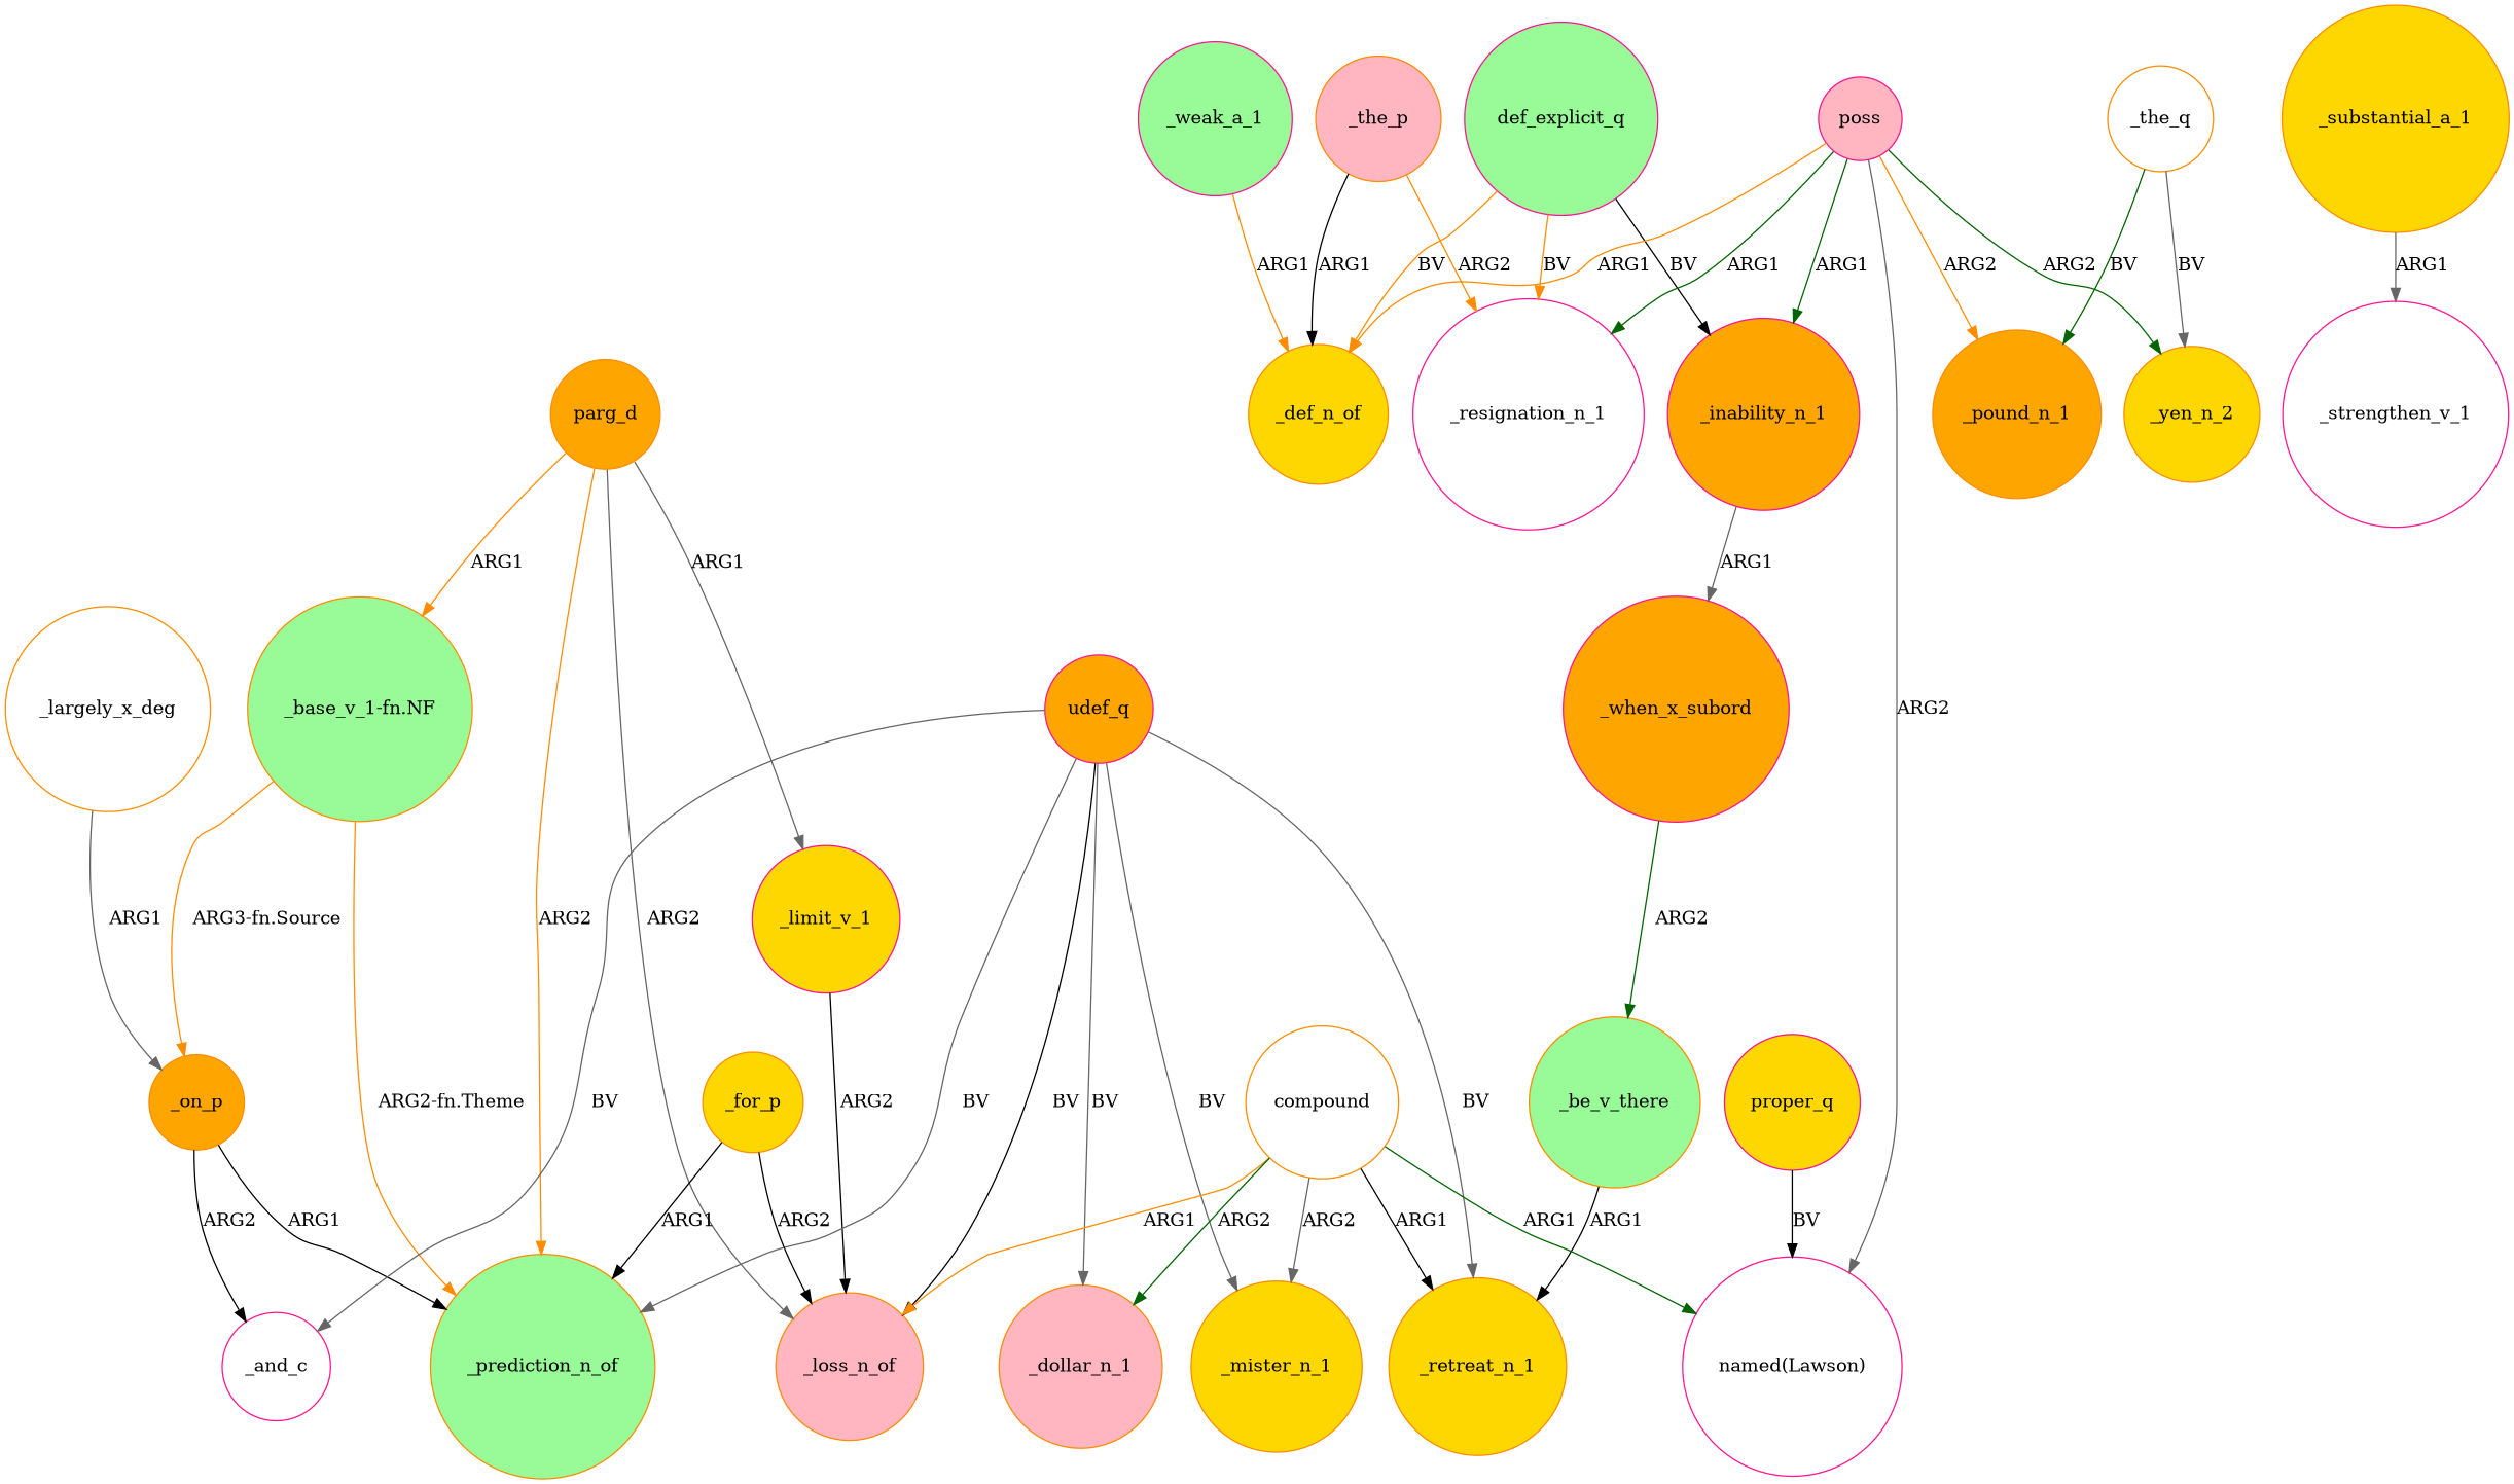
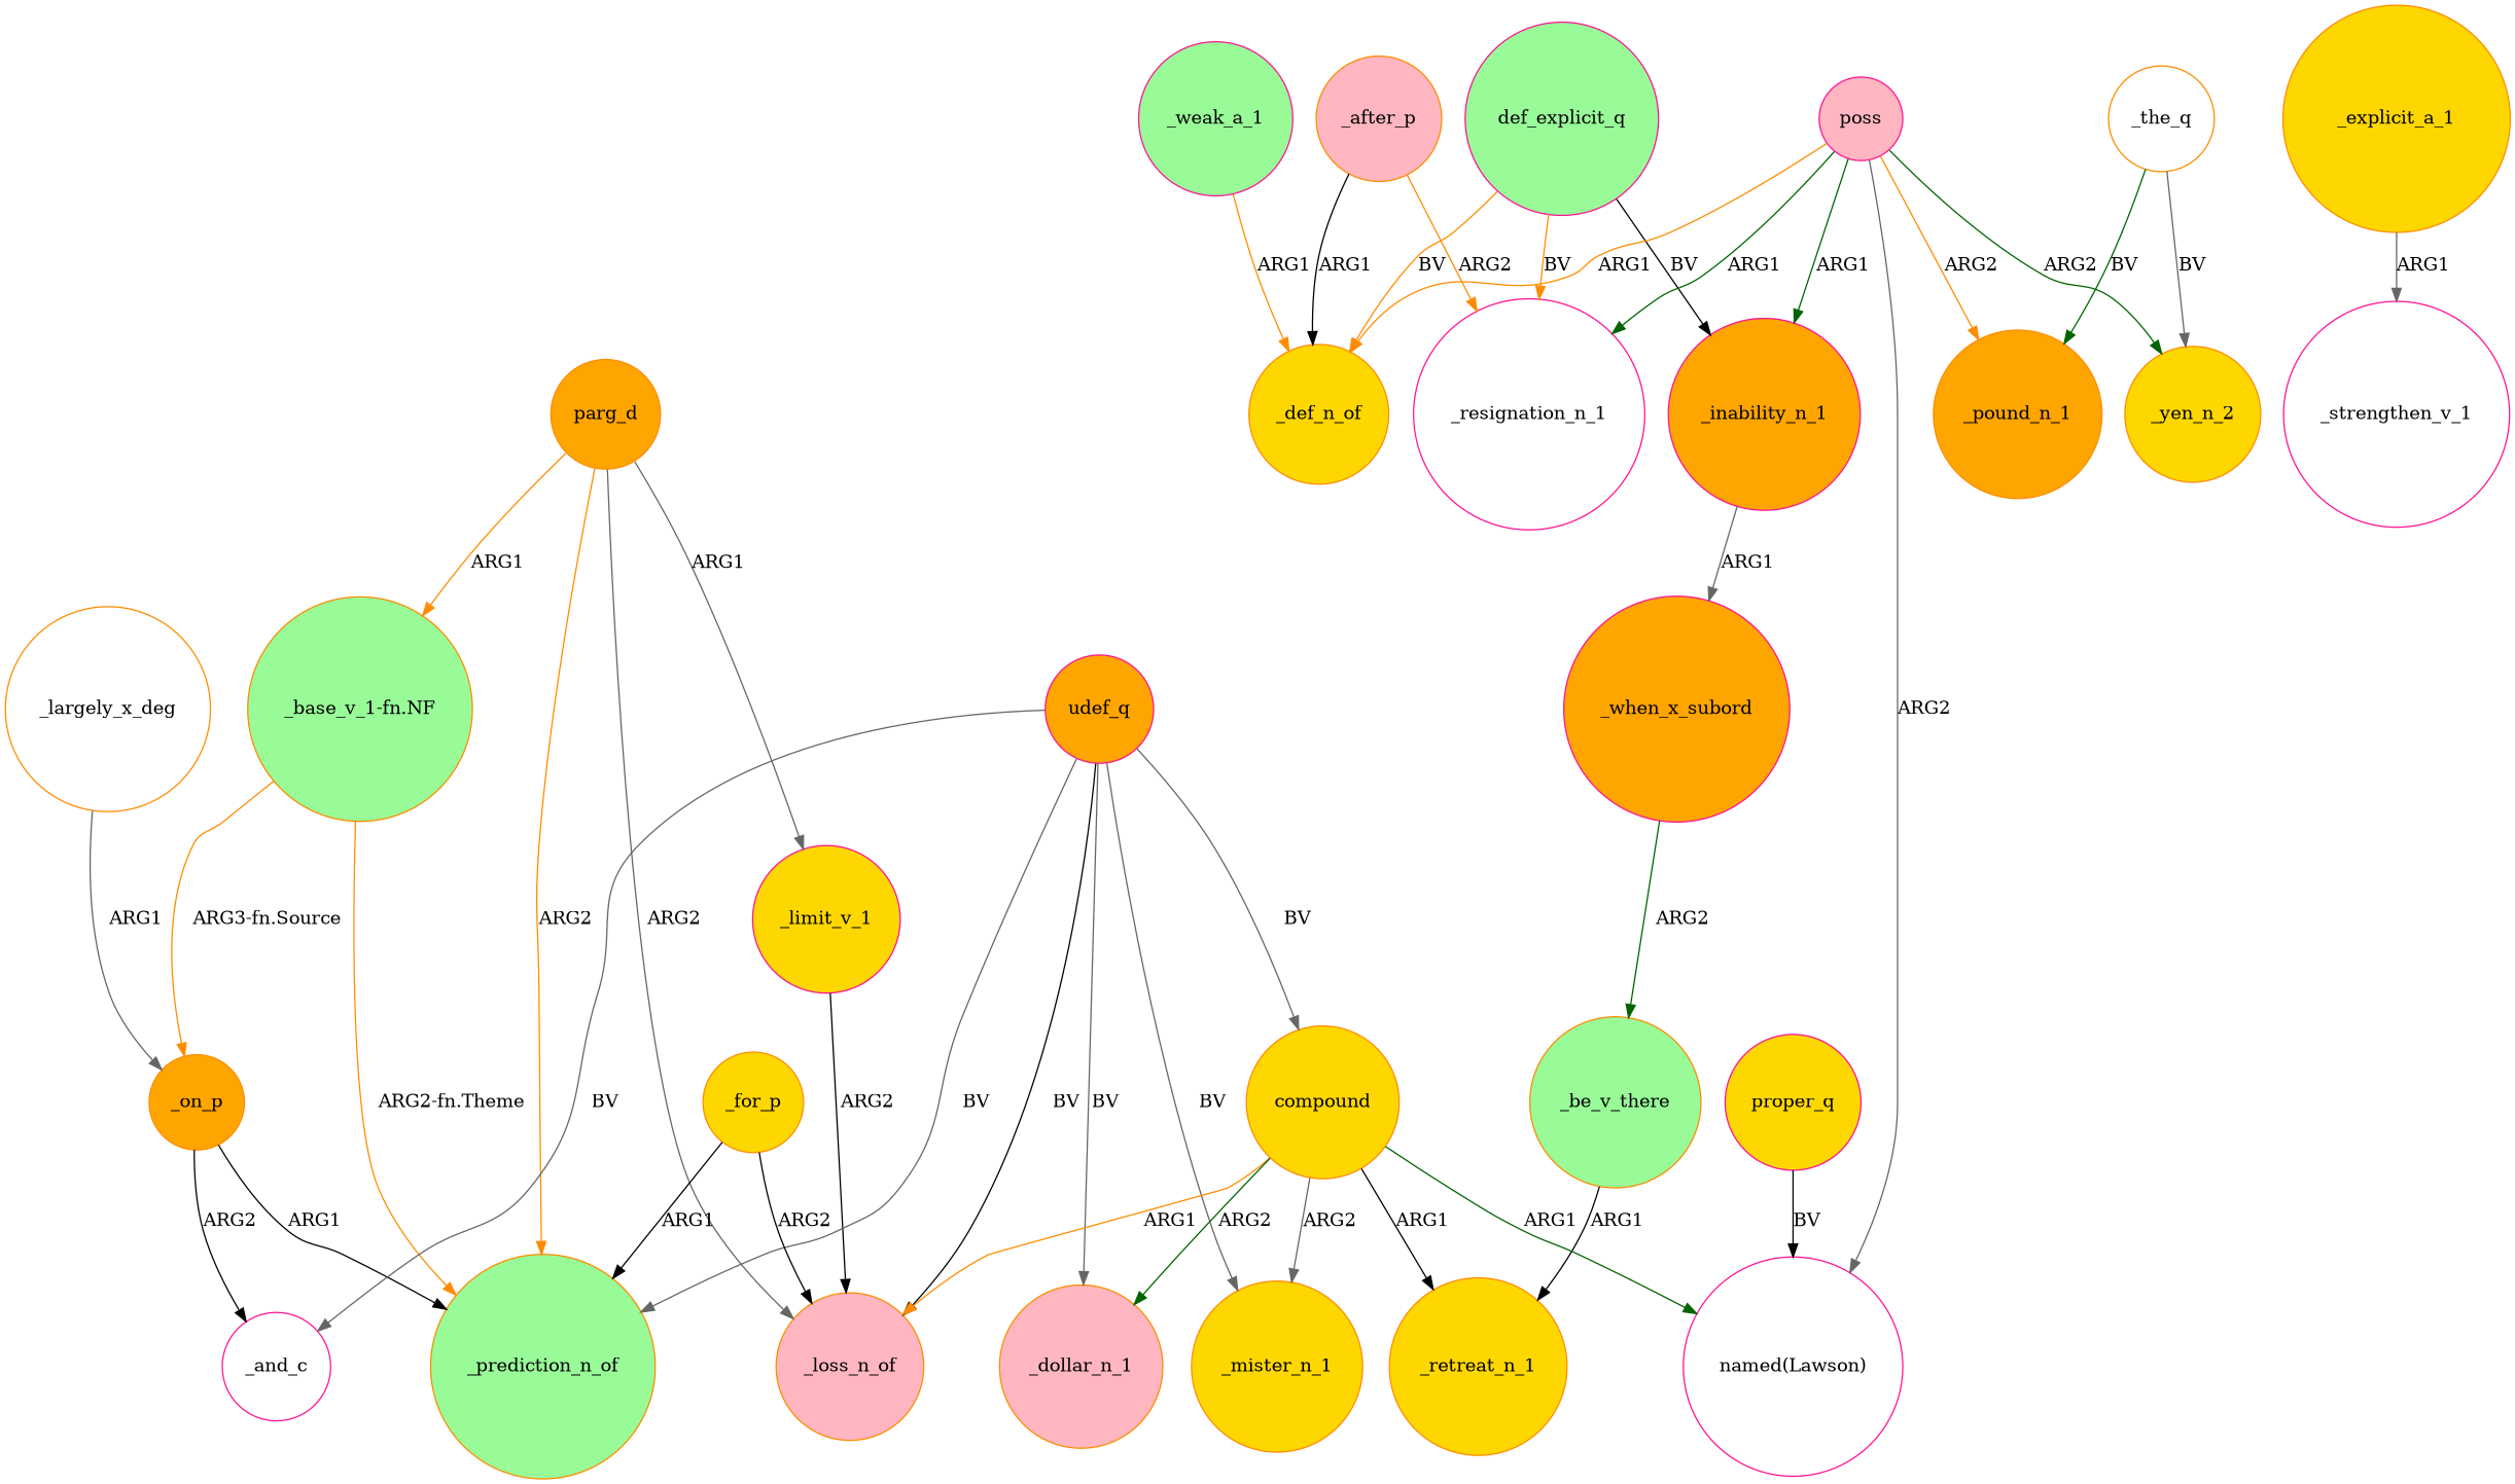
  digraph {
    node [color=darkorange fillcolor=gold shape=circle style=filled]
    edge [color=gray40]
    parg_d [fillcolor=orange]
    _limit_v_1 [color=deeppink]
    _prediction_n_of [fillcolor=palegreen]
    _loss_n_of [fillcolor=lightpink]
    "_base_v_1-fn.NF" [fillcolor=palegreen]
    _on_p [fillcolor=orange]
    _when_x_subord [color=deeppink fillcolor=orange]
    _be_v_there [fillcolor=palegreen]
    _strengthen_v_1 [color=deeppink fillcolor=white]
    _retreat_n_1
    udef_q [color=deeppink fillcolor=orange]
    _mister_n_1
    _and_c [color=deeppink fillcolor=white]
    _dollar_n_1 [fillcolor=lightpink]
    def_explicit_q [color=deeppink fillcolor=palegreen]
    _resignation_n_1 [color=deeppink fillcolor=white]
    _inability_n_1 [color=deeppink fillcolor=orange]
    n18 [label=_def_n_of]
    poss [color=deeppink fillcolor=lightpink]
    "named(Lawson)" [color=deeppink fillcolor=white]
    _pound_n_1 [fillcolor=orange]
    _yen_n_2
    _the_q [fillcolor=white]
-   compound [fillcolor=white]
+   compound
    _for_p
-   _after_p [fillcolor=lightpink label=_the_p]
+   _after_p [fillcolor=lightpink]
    _weak_a_1 [color=deeppink fillcolor=palegreen]
    proper_q [color=deeppink]
-   _substantial_a_1
+   _substantial_a_1 [label=_explicit_a_1]
    _largely_x_deg [fillcolor=white]
    parg_d -> _limit_v_1 [label=ARG1]
    parg_d -> _prediction_n_of [color=darkorange label=ARG2]
    parg_d -> _loss_n_of [label=ARG2]
    parg_d -> "_base_v_1-fn.NF" [color=darkorange label=ARG1]
    _limit_v_1 -> _loss_n_of [color=black label=ARG2]
    "_base_v_1-fn.NF" -> _prediction_n_of [color=darkorange label="ARG2-fn.Theme"]
    "_base_v_1-fn.NF" -> _on_p [color=darkorange label="ARG3-fn.Source"]
    _on_p -> _prediction_n_of [color=black label=ARG1]
    _on_p -> _and_c [color=black label=ARG2]
    _when_x_subord -> _be_v_there [color=darkgreen label=ARG2]
    _be_v_there -> _retreat_n_1 [color=black label=ARG1]
    udef_q -> _prediction_n_of [label=BV]
    udef_q -> _loss_n_of [color=black label=BV]
-   udef_q -> _retreat_n_1 [label=BV]
+   udef_q -> compound [label=BV]
    udef_q -> _mister_n_1 [label=BV]
    udef_q -> _and_c [label=BV]
    udef_q -> _dollar_n_1 [label=BV]
    def_explicit_q -> _resignation_n_1 [color=darkorange label=BV]
    def_explicit_q -> _inability_n_1 [color=black label=BV]
    def_explicit_q -> n18 [color=darkorange label=BV]
    _inability_n_1 -> _when_x_subord [label=ARG1]
    poss -> _resignation_n_1 [color=darkgreen label=ARG1]
    poss -> _inability_n_1 [color=darkgreen label=ARG1]
    poss -> n18 [color=darkorange label=ARG1]
    poss -> "named(Lawson)" [label=ARG2]
    poss -> _pound_n_1 [color=darkorange label=ARG2]
    poss -> _yen_n_2 [color=darkgreen label=ARG2]
    _the_q -> _pound_n_1 [color=darkgreen label=BV]
    _the_q -> _yen_n_2 [label=BV]
    compound -> _loss_n_of [color=darkorange label=ARG1]
    compound -> _retreat_n_1 [color=black label=ARG1]
    compound -> _mister_n_1 [label=ARG2]
    compound -> _dollar_n_1 [color=darkgreen label=ARG2]
    compound -> "named(Lawson)" [color=darkgreen label=ARG1]
    _for_p -> _prediction_n_of [color=black label=ARG1]
    _for_p -> _loss_n_of [color=black label=ARG2]
    _after_p -> _resignation_n_1 [color=darkorange label=ARG2]
    _after_p -> n18 [color=black label=ARG1]
    _weak_a_1 -> n18 [color=darkorange label=ARG1]
    proper_q -> "named(Lawson)" [color=black label=BV]
    _substantial_a_1 -> _strengthen_v_1 [label=ARG1]
    _largely_x_deg -> _on_p [label=ARG1]
  }
